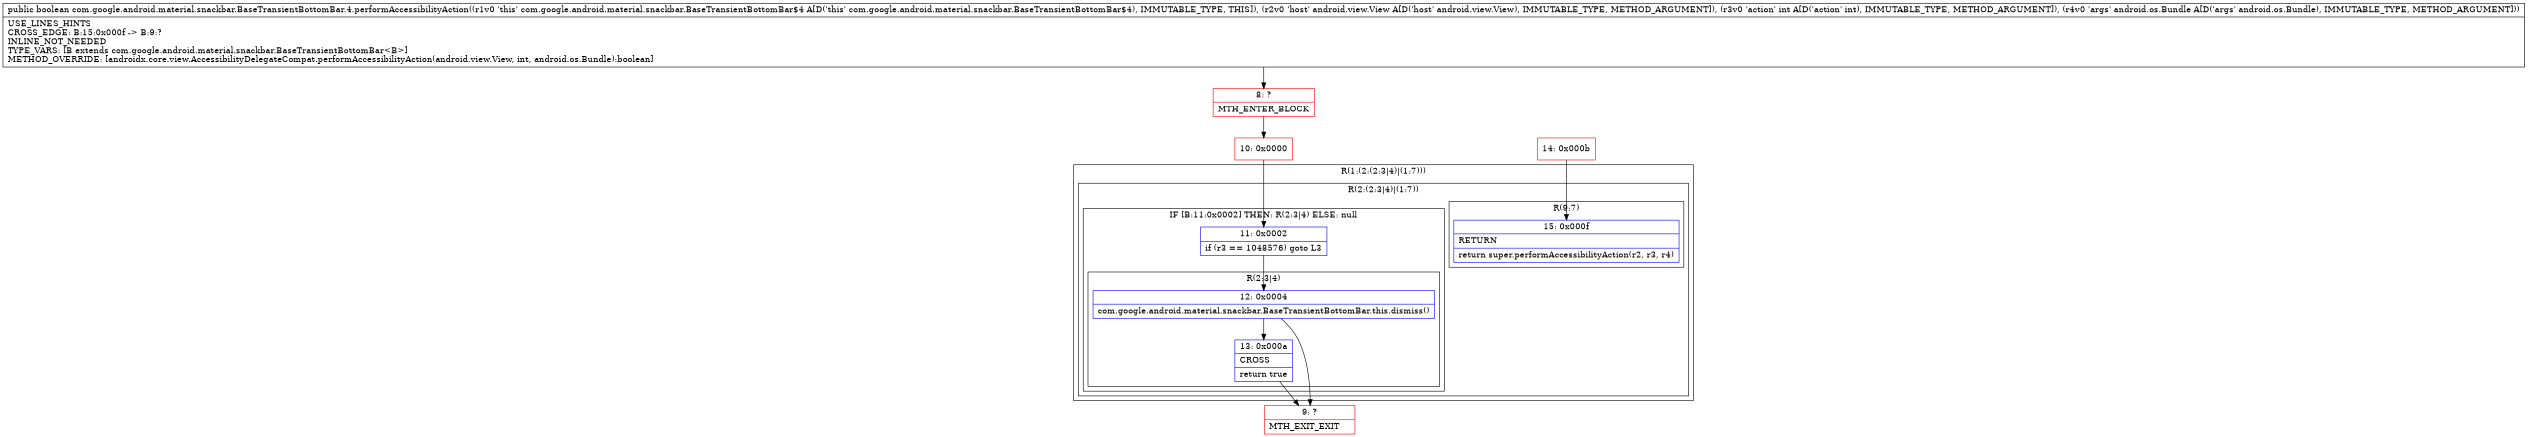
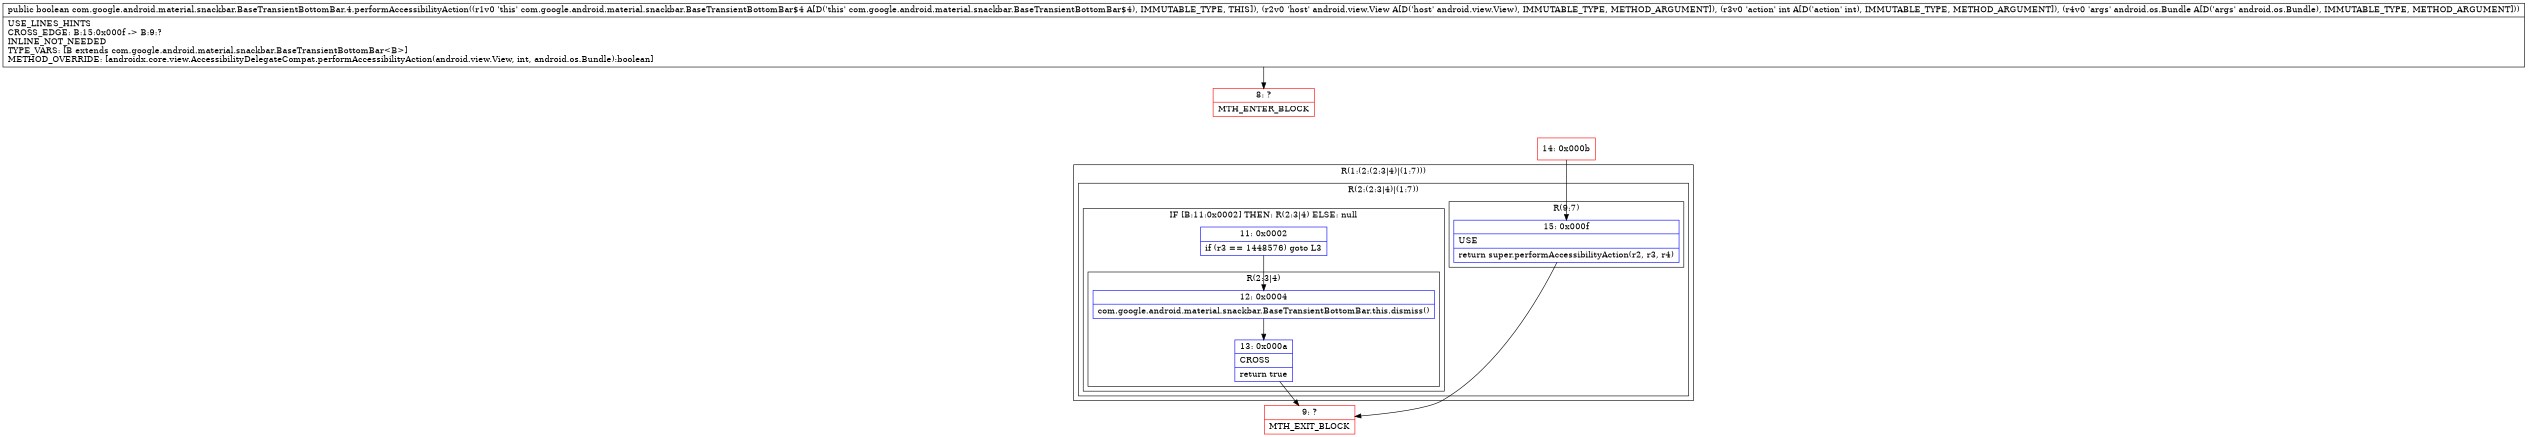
  digraph {
    node [color=blue shape=record]
    n1 [label="{12\:\ 0x0004|com.google.android.material.snackbar.BaseTransientBottomBar.this.dismiss()\l}"]
    n2 [label="{13\:\ 0x000a|CROSS\l|return true\l}"]
-   n3 [label="{11\:\ 0x0002|if (r3 == 1048576) goto L3\l}"]
-   n4 [label="{15\:\ 0x000f|RETURN\l|return super.performAccessibilityAction(r2, r3, r4)\l}"]
-   n5 [color=red label="{9\:\ ?|MTH_EXIT_EXIT\l}"]
+   n3 [label="{11\:\ 0x0002|if (r3 == 1448576) goto L3\l}"]
+   n4 [label="{15\:\ 0x000f|USE\l|return super.performAccessibilityAction(r2, r3, r4)\l}"]
+   n5 [color=red label="{9\:\ ?|MTH_EXIT_BLOCK\l}"]
    n6 [color=red label="{14\:\ 0x000b}"]
    n7 [color=red label="{8\:\ ?|MTH_ENTER_BLOCK\l}"]
-   n8 [color=red label="{10\:\ 0x0000}"]
    n9 [label="{public boolean com.google.android.material.snackbar.BaseTransientBottomBar.4.performAccessibilityAction((r1v0 'this' com.google.android.material.snackbar.BaseTransientBottomBar$4 A[D('this' com.google.android.material.snackbar.BaseTransientBottomBar$4), IMMUTABLE_TYPE, THIS]), (r2v0 'host' android.view.View A[D('host' android.view.View), IMMUTABLE_TYPE, METHOD_ARGUMENT]), (r3v0 'action' int A[D('action' int), IMMUTABLE_TYPE, METHOD_ARGUMENT]), (r4v0 'args' android.os.Bundle A[D('args' android.os.Bundle), IMMUTABLE_TYPE, METHOD_ARGUMENT]))  | USE_LINES_HINTS\lCROSS_EDGE: B:15:0x000f \-\> B:9:?\lINLINE_NOT_NEEDED\lTYPE_VARS: [B extends com.google.android.material.snackbar.BaseTransientBottomBar\<B\>]\lMETHOD_OVERRIDE: [androidx.core.view.AccessibilityDelegateCompat.performAccessibilityAction(android.view.View, int, android.os.Bundle):boolean]\l}" color=""]
    subgraph cluster_1 {
      label="R(1:(2:(2:3|4)|(1:7)))"
      subgraph cluster_2 {
        label="R(2:(2:3|4)|(1:7))"
        subgraph cluster_3 {
          label="IF [B:11:0x0002] THEN: R(2:3|4) ELSE: null"
          n3
          subgraph cluster_4 {
            label="R(2:3|4)"
            n1
            n2
          }
        }
        subgraph cluster_5 {
          label="R(9:7)"
          n4
        }
      }
    }
    n1 -> n2
    n2 -> n5
    n3 -> n1
-   n1 -> n5
+   n4 -> n5
    n6 -> n4
-   n7 -> n8
-   n8 -> n3
    n9 -> n7
  }
